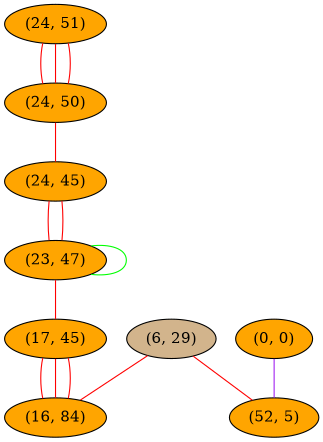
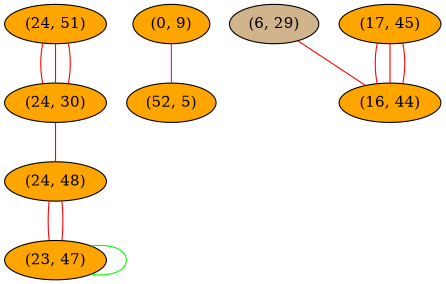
  graph {
    node [fillcolor=orange style=filled]
    edge [color=red weight=1]
    "(24, 51)"
-   "(24, 50)"
-   "(24, 48)" [label="(24, 45)"]
+   "(24, 50)" [label="(24, 30)"]
+   "(24, 48)"
    n4 [label="(52, 5)"]
-   "(0, 0)"
+   "(0, 0)" [label="(0, 9)"]
    "(23, 47)"
    "(6, 29)" [fillcolor=tan]
-   "(16, 44)" [label="(16, 84)"]
+   "(16, 44)"
    "(17, 45)"
    "(24, 51)" -- "(24, 50)"
    "(24, 51)" -- "(24, 50)"
    "(24, 51)" -- "(24, 50)"
    "(24, 50)" -- "(24, 48)"
    "(24, 48)" -- "(23, 47)"
    "(24, 48)" -- "(23, 47)"
    "(0, 0)" -- n4 [color=purple weight=4]
    "(23, 47)" -- "(23, 47)" [color=green weight=2]
-   "(23, 47)" -- "(17, 45)"
-   "(6, 29)" -- n4
    "(6, 29)" -- "(16, 44)"
    "(17, 45)" -- "(16, 44)"
    "(17, 45)" -- "(16, 44)"
    "(17, 45)" -- "(16, 44)"
  }
